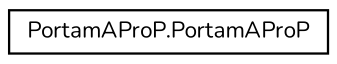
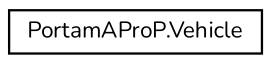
  digraph {
    rankdir=TB
    fontname=Nunito
-   n1 [color=black fillcolor=white fontname=Nunito fontsize=10 height=0.2 label="PortamAProP.PortamAProP" shape=record style=filled width=0.4]
+   n1 [color=black fillcolor=white fontname=Nunito fontsize=10 height=0.2 label="PortamAProP.Vehicle" shape=record style=filled width=0.4]
  }
